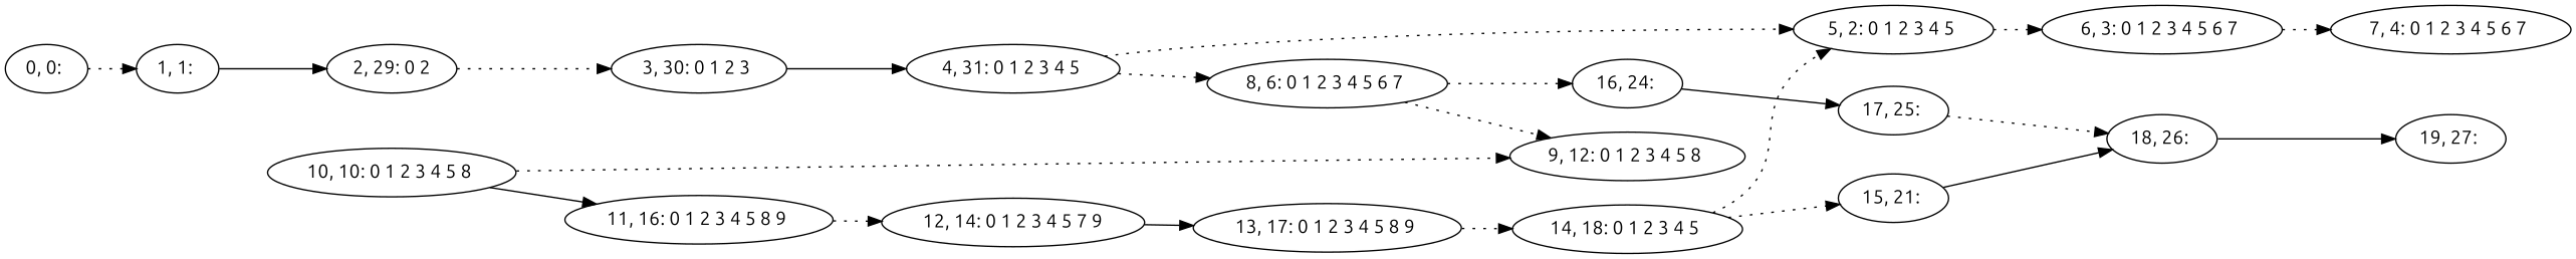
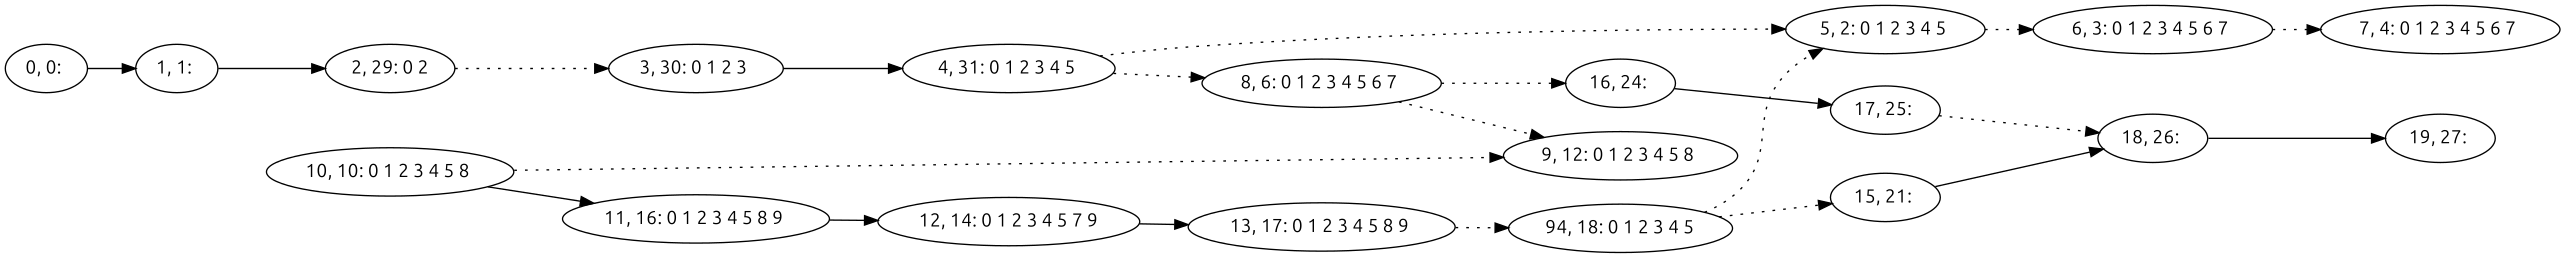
  digraph {
    fontname=Ubuntu
    rankdir=LR
    node [fontname=Ubuntu]
    edge [fontname=Ubuntu style=dotted]
    n1 [label="0, 0: "]
    n2 [label="1, 1: "]
    n3 [label="2, 29: 0 2"]
    n4 [label="3, 30: 0 1 2 3 "]
    n5 [label="4, 31: 0 1 2 3 4 5 "]
    n6 [label="5, 2: 0 1 2 3 4 5 "]
    n7 [label="8, 6: 0 1 2 3 4 5 6 7 "]
    n8 [label="6, 3: 0 1 2 3 4 5 6 7 "]
    n9 [label="7, 4: 0 1 2 3 4 5 6 7 "]
    n10 [label="9, 12: 0 1 2 3 4 5 8 "]
    n11 [label="16, 24: "]
    n12 [label="17, 25: "]
    n13 [label="10, 10: 0 1 2 3 4 5 8 "]
    n14 [label="11, 16: 0 1 2 3 4 5 8 9 "]
    n15 [label="12, 14: 0 1 2 3 4 5 7 9"]
    n16 [label="13, 17: 0 1 2 3 4 5 8 9 "]
-   n17 [label="14, 18: 0 1 2 3 4 5 "]
+   n17 [label="94, 18: 0 1 2 3 4 5"]
    n18 [label="15, 21: "]
    n19 [label="18, 26: "]
    n20 [label="19, 27: "]
-   n1 -> n2
+   n1 -> n2 [style=solid]
    n2 -> n3 [style=solid]
    n3 -> n4
    n4 -> n5 [style=solid]
    n5 -> n6
    n5 -> n7
    n6 -> n8
    n7 -> n10
    n7 -> n11
    n8 -> n9
    n11 -> n12 [style=solid]
    n12 -> n19
    n13 -> n10
    n13 -> n14 [style=solid]
-   n14 -> n15
+   n14 -> n15 [style=solid]
    n15 -> n16 [style=solid]
    n16 -> n17
    n17 -> n6
    n17 -> n18
    n18 -> n19 [style=solid]
    n19 -> n20 [style=solid]
  }
